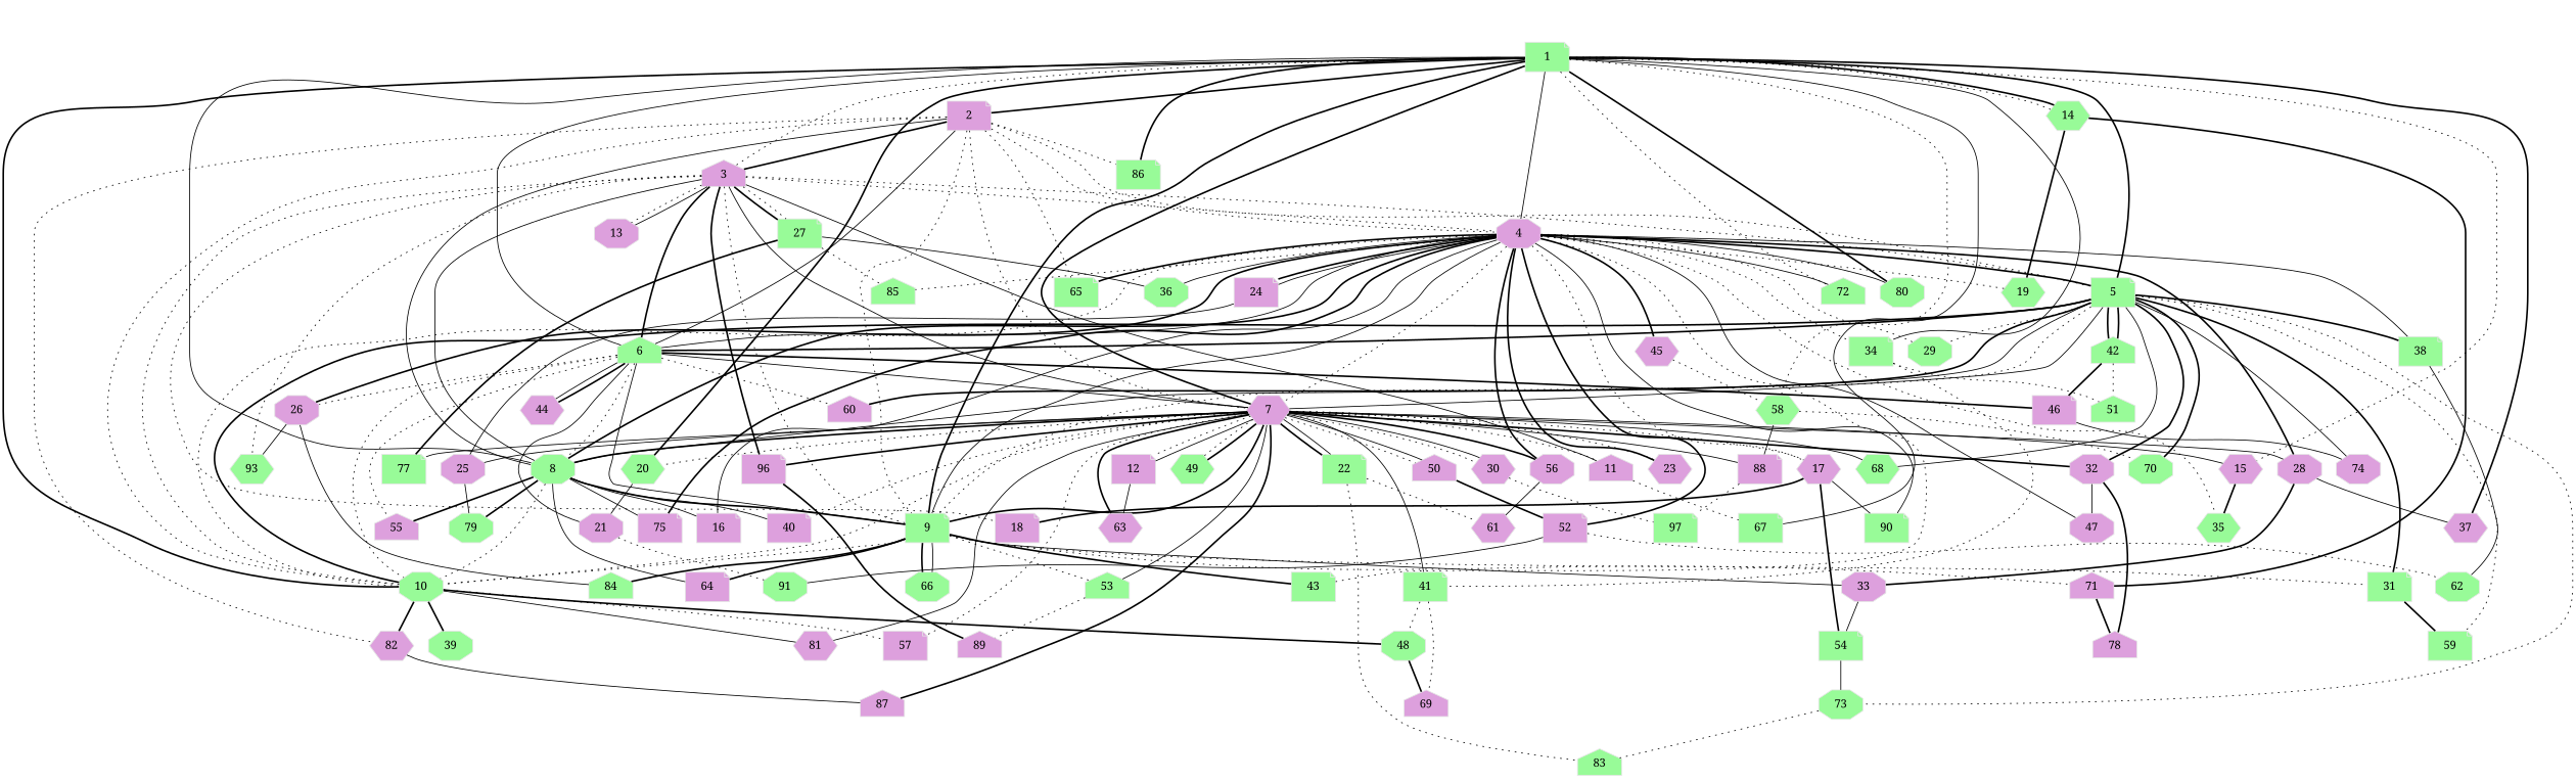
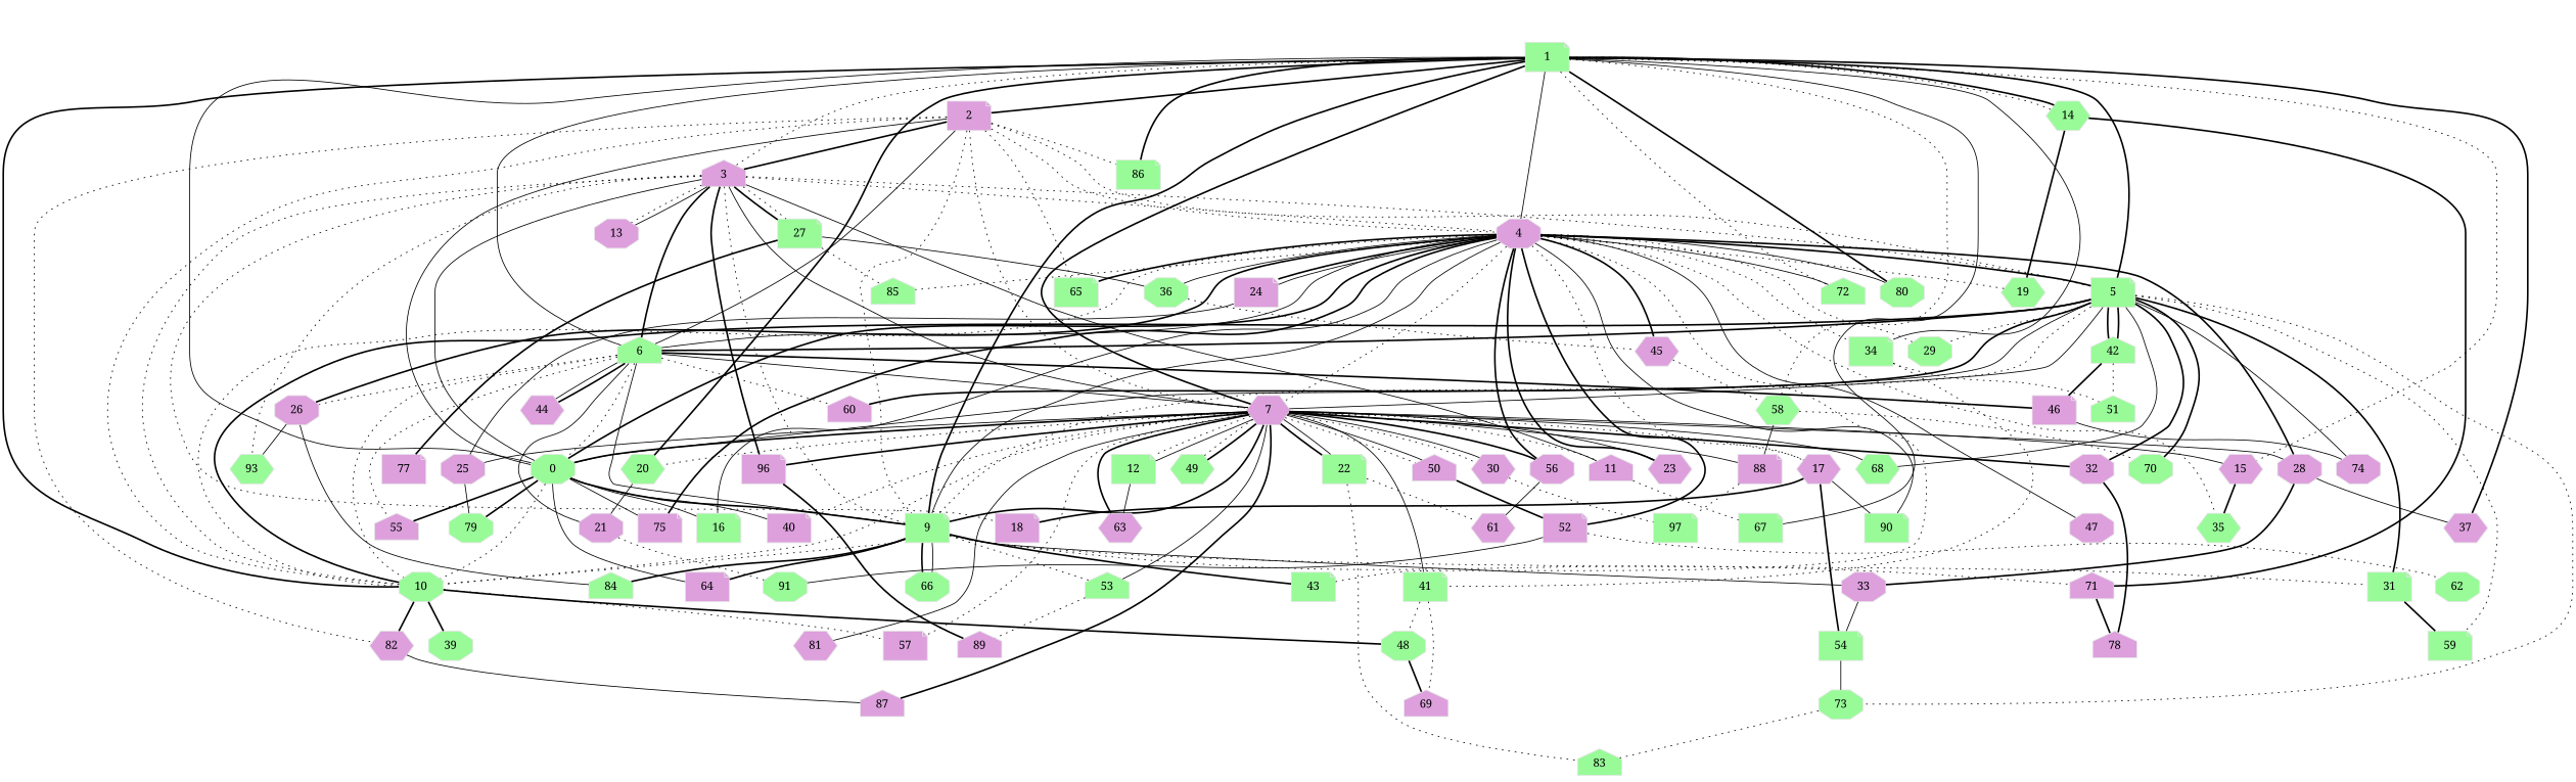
  graph {
    fontname="Noto Serif"
    node [color=gray90 fillcolor=palegreen fontname="Noto Serif" shape=note style=filled]
    edge [fontname="Noto Serif" style=dotted]
    2 [fillcolor=plum]
    1
    3 [fillcolor=plum shape=house]
    4 [fillcolor=plum shape=octagon]
    5
    6 [shape=house]
    7 [fillcolor=plum shape=hexagon]
-   8 [shape=octagon]
+   8 [shape=octagon label=0]
    9
    10 [shape=octagon]
    14 [shape=hexagon]
    15 [fillcolor=plum shape=hexagon]
    20 [shape=hexagon]
    34
    37 [fillcolor=plum shape=hexagon]
    58 [shape=hexagon]
    67
    72 [shape=house]
    80 [shape=octagon]
    86
    65
    82 [fillcolor=plum shape=hexagon]
    11 [fillcolor=plum shape=house]
    13 [fillcolor=plum shape=octagon]
    18 [fillcolor=plum]
    27
    n27 [fillcolor=plum label=96]
    93 [shape=hexagon]
-   16 [fillcolor=plum]
+   16
    17 [fillcolor=plum shape=hexagon]
    19 [shape=hexagon]
    23 [fillcolor=plum shape=hexagon]
    24 [fillcolor=plum]
    26 [fillcolor=plum shape=octagon]
    28 [fillcolor=plum shape=octagon]
    29 [shape=octagon]
    35 [shape=hexagon]
    36 [shape=octagon]
-   38
    43
    45 [fillcolor=plum shape=hexagon]
    47 [fillcolor=plum shape=octagon]
    52 [fillcolor=plum]
    56 [fillcolor=plum shape=octagon]
    75 [fillcolor=plum]
    85 [shape=house]
    90
    31
    32 [fillcolor=plum shape=octagon]
    42 [shape=house]
    59
    60 [fillcolor=plum shape=house]
    68 [shape=hexagon]
    70 [shape=octagon]
    73 [shape=octagon]
    74 [fillcolor=plum shape=octagon]
    21 [fillcolor=plum shape=octagon]
    44 [fillcolor=plum shape=hexagon]
    46 [fillcolor=plum]
    55 [fillcolor=plum shape=house]
-   12 [fillcolor=plum]
+   12
    22
    25 [fillcolor=plum shape=octagon]
    30 [fillcolor=plum shape=hexagon]
    40 [fillcolor=plum]
    41
    49 [shape=hexagon]
    50 [fillcolor=plum shape=house]
    53 [shape=house]
    57 [fillcolor=plum]
    63 [fillcolor=plum shape=hexagon]
-   77
+   77 [fillcolor=plum]
    81 [fillcolor=plum shape=hexagon]
    87 [fillcolor=plum shape=house]
    88 [fillcolor=plum]
    64 [fillcolor=plum]
    79 [shape=octagon]
    33 [fillcolor=plum shape=octagon]
    66 [shape=octagon]
    71 [fillcolor=plum shape=house]
    84 [shape=house]
    39 [shape=octagon]
    48 [shape=octagon]
    51 [shape=house]
    89 [fillcolor=plum shape=house]
    54
    62 [shape=octagon]
    91 [shape=octagon]
    61 [fillcolor=plum shape=hexagon]
    78 [fillcolor=plum shape=house]
    83 [shape=house]
    n92 [label=97]
    69 [fillcolor=plum shape=house]
    2 -- 3 [style=bold]
    2 -- 4
    2 -- 5
    2 -- 6 [style=solid]
    2 -- 7
    2 -- 8 [style=solid]
    2 -- 9
    2 -- 10
    2 -- 86
    2 -- 65
    2 -- 82
    1 -- 2 [style=bold]
    1 -- 3
    1 -- 4 [style=solid]
    1 -- 5 [style=bold]
    1 -- 6 [style=solid]
    1 -- 7 [style=bold]
    1 -- 8 [style=solid]
    1 -- 9 [style=bold]
    1 -- 10 [style=bold]
    1 -- 14
    1 -- 14 [style=bold]
    1 -- 15
    1 -- 20 [style=bold]
    1 -- 34 [style=solid]
    1 -- 37 [style=bold]
    1 -- 58
    1 -- 67 [style=solid]
    1 -- 72
    1 -- 80 [style=bold]
    1 -- 86 [style=bold]
    3 -- 4
    3 -- 5
    3 -- 6 [style=bold]
    3 -- 7 [style=solid]
    3 -- 8 [style=solid]
    3 -- 9
    3 -- 10
    3 -- 11 [style=solid]
    3 -- 13
    3 -- 13 [style=solid]
    3 -- 18
    3 -- 27 [style=bold]
    3 -- 27
    3 -- n27 [style=bold]
    3 -- 93
    4 -- 5 [style=bold]
    4 -- 6 [style=solid]
    4 -- 7
    4 -- 8 [style=bold]
    4 -- 9 [style=solid]
    4 -- 10
    4 -- 34
    4 -- 72 [style=solid]
    4 -- 80 [style=solid]
    4 -- 65 [style=bold]
    4 -- 16 [style=solid]
    4 -- 17
    4 -- 19
    4 -- 23 [style=bold]
    4 -- 24 [style=bold]
    4 -- 24 [style=solid]
    4 -- 26 [style=bold]
    4 -- 28 [style=bold]
    4 -- 29
    4 -- 35
    4 -- 36 [style=solid]
-   4 -- 38 [style=solid]
    4 -- 43
    4 -- 45 [style=bold]
    4 -- 47 [style=solid]
    4 -- 52 [style=bold]
    4 -- 56 [style=bold]
    4 -- 75 [style=bold]
    4 -- 85
    4 -- 90 [style=solid]
    5 -- 6 [style=bold]
    5 -- 7 [style=solid]
    5 -- 8 [style=solid]
    5 -- 9
    5 -- 10 [style=bold]
    5 -- 29
-   5 -- 38 [style=bold]
    5 -- 31 [style=bold]
    5 -- 32 [style=bold]
    5 -- 42 [style=bold]
    5 -- 42 [style=bold]
    5 -- 59
    5 -- 60 [style=bold]
    5 -- 68 [style=solid]
    5 -- 70 [style=bold]
    5 -- 73
    5 -- 74 [style=solid]
    6 -- 7 [style=solid]
    6 -- 8
    6 -- 9 [style=solid]
    6 -- 10
    6 -- 26
    6 -- 60
    6 -- 21 [style=solid]
    6 -- 44 [style=solid]
    6 -- 44 [style=bold]
    6 -- 46 [style=bold]
    6 -- 55
    7 -- 8 [style=bold]
    7 -- 9 [style=bold]
    7 -- 10
    7 -- 15 [style=solid]
    7 -- 20
    7 -- 11
    7 -- n27 [style=bold]
    7 -- 17
-   7 -- 23
+   7 -- 23 [style=solid]
    7 -- 28 [style=solid]
    7 -- 56 [style=bold]
    7 -- 32 [style=bold]
    7 -- 68 [style=solid]
    7 -- 12
    7 -- 12 [style=solid]
    7 -- 22 [style=bold]
    7 -- 22 [style=solid]
    7 -- 25 [style=solid]
    7 -- 30
    7 -- 30 [style=solid]
    7 -- 40
    7 -- 41 [style=solid]
    7 -- 49
    7 -- 49 [style=bold]
    7 -- 50
    7 -- 50 [style=solid]
    7 -- 53 [style=solid]
    7 -- 57
    7 -- 63 [style=bold]
-   7 -- 77 [style=solid]
    7 -- 81 [style=solid]
    7 -- 87 [style=bold]
    7 -- 88 [style=solid]
    8 -- 9 [style=bold]
    8 -- 10
    8 -- 16 [style=solid]
    8 -- 75 [style=solid]
    8 -- 55 [style=bold]
    8 -- 40 [style=solid]
    8 -- 64 [style=solid]
    8 -- 79 [style=bold]
    9 -- 10
    9 -- 43 [style=bold]
    9 -- 31
    9 -- 53
    9 -- 64 [style=bold]
    9 -- 33 [style=solid]
    9 -- 66 [style=bold]
    9 -- 66 [style=solid]
    9 -- 71
    9 -- 84 [style=bold]
    10 -- 82 [style=bold]
    10 -- 57
-   10 -- 81 [style=solid]
    10 -- 39 [style=bold]
    10 -- 48 [style=bold]
    14 -- 19 [style=bold]
    14 -- 71 [style=bold]
    15 -- 35 [style=bold]
    20 -- 21 [style=solid]
    34 -- 41
    34 -- 51
    58 -- 70
    58 -- 88 [style=solid]
    82 -- 87 [style=solid]
    11 -- 67
    27 -- 36 [style=solid]
    27 -- 85
    27 -- 77 [style=bold]
    n27 -- 89 [style=bold]
    17 -- 18 [style=bold]
    17 -- 90 [style=solid]
    17 -- 54 [style=bold]
    24 -- 25 [style=solid]
    26 -- 93 [style=solid]
    26 -- 84 [style=solid]
    28 -- 37 [style=solid]
    28 -- 33 [style=bold]
-   38 -- 62 [style=solid]
+   36 -- 45
    45 -- 58
    52 -- 62
    52 -- 91 [style=solid]
    56 -- 61 [style=solid]
    31 -- 59 [style=bold]
-   32 -- 47 [style=solid]
    32 -- 78 [style=bold]
    42 -- 46 [style=bold]
    42 -- 51
    73 -- 83
    21 -- 91
    46 -- 74 [style=solid]
    12 -- 63 [style=solid]
    22 -- 61
    22 -- 83
    25 -- 79 [style=solid]
    30 -- n92
    41 -- 48
    41 -- 69
    50 -- 52 [style=bold]
    53 -- 89
    88 -- n92
    33 -- 54 [style=solid]
    71 -- 78 [style=bold]
    48 -- 69 [style=bold]
    54 -- 73 [style=solid]
  }
